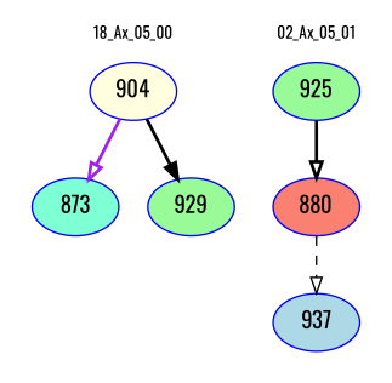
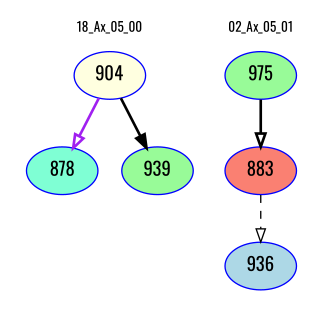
  digraph {
    fontname=Oswald
    node [color=blue fillcolor=palegreen fontname=Oswald style=filled]
    edge [arrowhead=onormal color=black fontname=Oswald style=bold]
    n1 [fillcolor=lightyellow label=904]
-   n2 [fillcolor=aquamarine label=873]
-   n3 [label=929]
-   n4 [label=925]
-   n5 [fillcolor=salmon label=880]
-   n6 [fillcolor=lightblue label=937]
+   n2 [fillcolor=aquamarine label=878]
+   n3 [label=939]
+   n4 [label=975]
+   n5 [fillcolor=salmon label=883]
+   n6 [fillcolor=lightblue label=936]
    subgraph cluster_1 {
      color=white
      fontsize=10
      label="18_Ax_05_00"
      n1
      n2
      n3
    }
    subgraph cluster_2 {
      color=white
      fontsize=10
      label="02_Ax_05_01"
      n4
      n5
      n6
    }
    n1 -> n2 [color=purple]
    n1 -> n3 [arrowhead=normal]
    n4 -> n5
    n5 -> n6 [style=dashed]
  }
